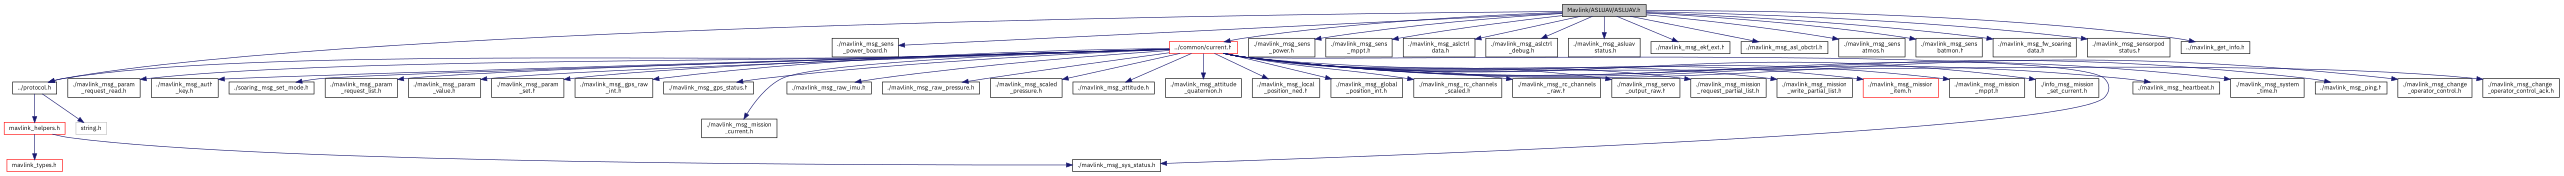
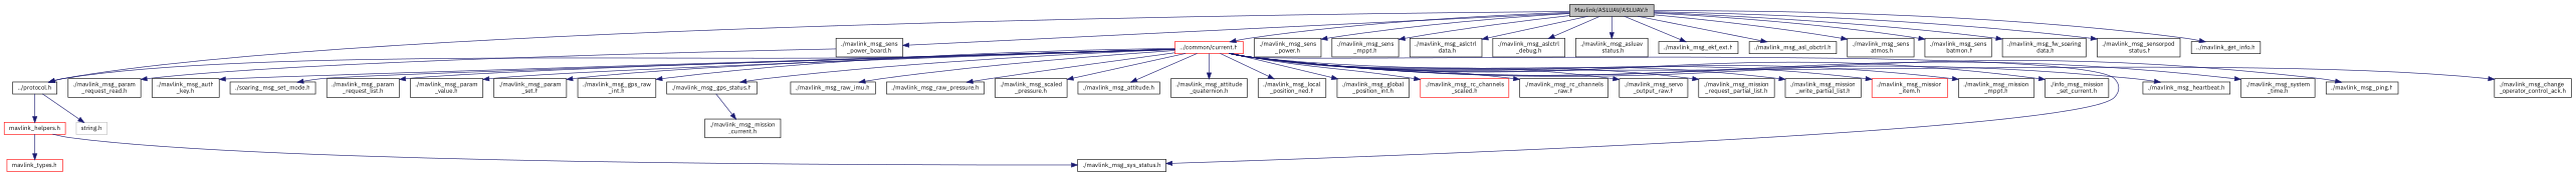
  digraph {
    fontname="IBM Plex Sans"
    node [color=black fillcolor=white fontname="IBM Plex Sans" fontsize=10 shape=record style=filled]
    edge [color=midnightblue fontname="IBM Plex Sans" fontsize=10 labelfontname=Helvetica labelfontsize=10 style=solid]
    n1 [fillcolor=grey75 fontcolor=black height=0.2 label="Mavlink/ASLUAV/ASLUAV.h" width=0.4]
    n2 [height=0.2 label="../protocol.h" width=0.4]
    n3 [height=0.2 label="./mavlink_msg_sens\l_power.h" width=0.4]
    n4 [height=0.2 label="./mavlink_msg_sens\l_mppt.h" width=0.4]
    n5 [height=0.2 label="./mavlink_msg_aslctrl\l_data.h" width=0.4]
    n6 [height=0.2 label="./mavlink_msg_aslctrl\l_debug.h" width=0.4]
    n7 [height=0.2 label="./mavlink_msg_asluav\l_status.h" width=0.4]
    n8 [height=0.2 label="./mavlink_msg_ekf_ext.h" width=0.4]
    n9 [height=0.2 label="./mavlink_msg_asl_obctrl.h" width=0.4]
    n10 [height=0.2 label="./mavlink_msg_sens\l_atmos.h" width=0.4]
    n11 [height=0.2 label="./mavlink_msg_sens\l_batmon.h" width=0.4]
    n12 [height=0.2 label="./mavlink_msg_fw_soaring\l_data.h" width=0.4]
    n13 [height=0.2 label="./mavlink_msg_sensorpod\l_status.h" width=0.4]
    n14 [height=0.2 label="./mavlink_msg_sens\l_power_board.h" width=0.4]
    n15 [color=red height=0.2 label="../common/current.h" width=0.4]
    n16 [height=0.2 label="../mavlink_get_info.h" width=0.4]
    n17 [color=grey75 height=0.2 label="string.h" width=0.4]
    n18 [color=red height=0.2 label="mavlink_helpers.h" width=0.4]
    n19 [height=0.2 label="./mavlink_msg_heartbeat.h" width=0.4]
    n20 [height=0.2 label="./mavlink_msg_sys_status.h" width=0.4]
    n21 [height=0.2 label="./mavlink_msg_system\l_time.h" width=0.4]
    n22 [height=0.2 label="./mavlink_msg_ping.h" width=0.4]
-   n23 [height=0.2 label="./mavlink_msg_change\l_operator_control.h" width=0.4]
    n24 [height=0.2 label="./mavlink_msg_change\l_operator_control_ack.h" width=0.4]
    n25 [height=0.2 label="./mavlink_msg_auth\l_key.h" width=0.4]
    n26 [height=0.2 label="./soaring_msg_set_mode.h" width=0.4]
    n27 [height=0.2 label="./mavlink_msg_param\l_request_read.h" width=0.4]
    n28 [height=0.2 label="./mavlink_msg_param\l_request_list.h" width=0.4]
    n29 [height=0.2 label="./mavlink_msg_param\l_value.h" width=0.4]
    n30 [height=0.2 label="./mavlink_msg_param\l_set.h" width=0.4]
    n31 [height=0.2 label="./mavlink_msg_gps_raw\l_int.h" width=0.4]
    n32 [height=0.2 label="./mavlink_msg_gps_status.h" width=0.4]
    n33 [height=0.2 label="./mavlink_msg_raw_imu.h" width=0.4]
    n34 [height=0.2 label="./mavlink_msg_raw_pressure.h" width=0.4]
    n35 [height=0.2 label="./mavlink_msg_scaled\l_pressure.h" width=0.4]
    n36 [height=0.2 label="./mavlink_msg_attitude.h" width=0.4]
    n37 [height=0.2 label="./mavlink_msg_attitude\l_quaternion.h" width=0.4]
    n38 [height=0.2 label="./mavlink_msg_local\l_position_ned.h" width=0.4]
    n39 [height=0.2 label="./mavlink_msg_global\l_position_int.h" width=0.4]
-   n40 [height=0.2 label="./mavlink_msg_rc_channels\l_scaled.h" width=0.4]
+   n40 [color=red height=0.2 label="./mavlink_msg_rc_channels\l_scaled.h" width=0.4]
    n41 [height=0.2 label="./mavlink_msg_rc_channels\l_raw.h" width=0.4]
    n42 [height=0.2 label="./mavlink_msg_servo\l_output_raw.h" width=0.4]
    n43 [height=0.2 label="./mavlink_msg_mission\l_request_partial_list.h" width=0.4]
    n44 [height=0.2 label="./mavlink_msg_mission\l_write_partial_list.h" width=0.4]
    n45 [color=red height=0.2 label="./mavlink_msg_mission\l_item.h" width=0.4]
    n46 [height=0.2 label="./mavlink_msg_mission\l_mppt.h" width=0.4]
    n47 [height=0.2 label="./info_msg_mission\l_set_current.h" width=0.4]
    n48 [height=0.2 label="./mavlink_msg_mission\l_current.h" width=0.4]
    n49 [color=red height=0.2 label="mavlink_types.h" width=0.4]
    n1 -> n2
    n1 -> n3
    n1 -> n4
    n1 -> n5
    n1 -> n6
    n1 -> n7
    n1 -> n8
    n1 -> n9
    n1 -> n10
    n1 -> n11
    n1 -> n12
    n1 -> n13
    n1 -> n14
    n1 -> n15
    n1 -> n16
    n2 -> n17
    n2 -> n18
    n15 -> n2
    n15 -> n19
    n15 -> n20
    n15 -> n21
    n15 -> n22
-   n15 -> n23
    n15 -> n24
    n15 -> n25
    n15 -> n26
-   n15 -> n27
+   n14 -> n27
    n15 -> n28
    n15 -> n29
    n15 -> n30
    n15 -> n31
    n15 -> n32
    n15 -> n33
    n15 -> n34
    n15 -> n35
    n15 -> n36
    n15 -> n37
    n15 -> n38
    n15 -> n39
    n15 -> n40
    n15 -> n41
    n15 -> n42
    n15 -> n43
    n15 -> n44
    n15 -> n45
    n15 -> n46
    n15 -> n47
-   n15 -> n48
+   n32 -> n48
    n18 -> n20
    n18 -> n49
  }
